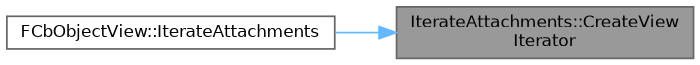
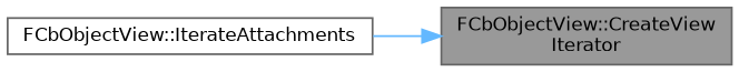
  digraph {
    rankdir=RL
    node [fontname=Helvetica fontsize=10 shape=box style=filled]
-   n1 [color=gray40 fillcolor=grey60 fontcolor=black height=0.2 label="IterateAttachments::CreateView\lIterator" width=0.4]
+   n1 [color=gray40 fillcolor=grey60 fontcolor=black height=0.2 label="FCbObjectView::CreateView\lIterator" width=0.4]
    n2 [color=grey40 fillcolor=white height=0.2 label="FCbObjectView::IterateAttachments" width=0.4]
    n1 -> n2 [color=steelblue1 dir=back fontname=Helvetica fontsize=10 labelfontname=Helvetica labelfontsize=10 style=solid]
  }
